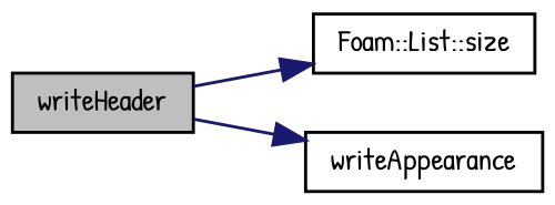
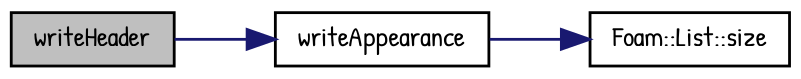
  digraph {
    fontname="Patrick Hand"
    rankdir=LR
    node [color=black fontname="Patrick Hand" fontsize=10 shape=record]
    edge [color=midnightblue fontname="Patrick Hand" fontsize=10 labelfontname=Helvetica labelfontsize=10 style=solid]
    n1 [fillcolor=grey75 fontcolor=black height=0.2 label=writeHeader style=filled width=0.4]
    n2 [height=0.2 label="Foam::List::size" width=0.4]
    n3 [height=0.2 label=writeAppearance width=0.4]
-   n1 -> n2
+   n3 -> n2
    n1 -> n3
  }
